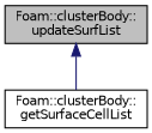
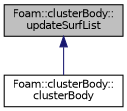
  digraph {
    rankdir=TB
    node [color=black fontname=Helvetica fontsize=10 shape=record style=filled]
    n1 [fillcolor=grey75 fontcolor=black height=0.2 label="Foam::clusterBody::\lupdateSurfList" width=0.4]
-   n2 [fillcolor=white height=0.2 label="Foam::clusterBody::\lgetSurfaceCellList" width=0.4]
+   n2 [fillcolor=white height=0.2 label="Foam::clusterBody::\lclusterBody" width=0.4]
    n1 -> n2 [color=midnightblue dir=back fontname=Helvetica fontsize=10 labelfontname=Helvetica labelfontsize=10 style=solid]
  }
